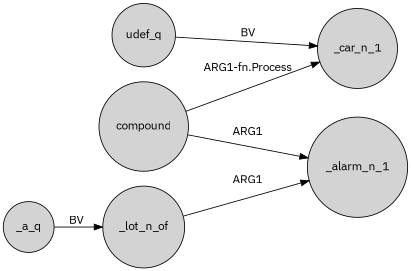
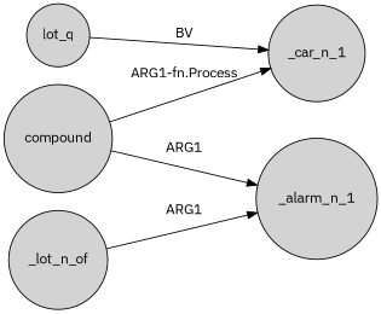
  digraph {
    fontname="IBM Plex Sans"
    rankdir=LR
    node [fontname="IBM Plex Sans" shape=circle style=filled]
    edge [fontname="IBM Plex Sans"]
    compound
    _car_n_1
    _alarm_n_1
    _lot_n_of
-   udef_q
-   _a_q
+   udef_q [label=lot_q]
    compound -> _car_n_1 [label="ARG1-fn.Process"]
    compound -> _alarm_n_1 [label=ARG1]
    _lot_n_of -> _alarm_n_1 [label=ARG1]
    udef_q -> _car_n_1 [label=BV]
-   _a_q -> _lot_n_of [label=BV]
  }
